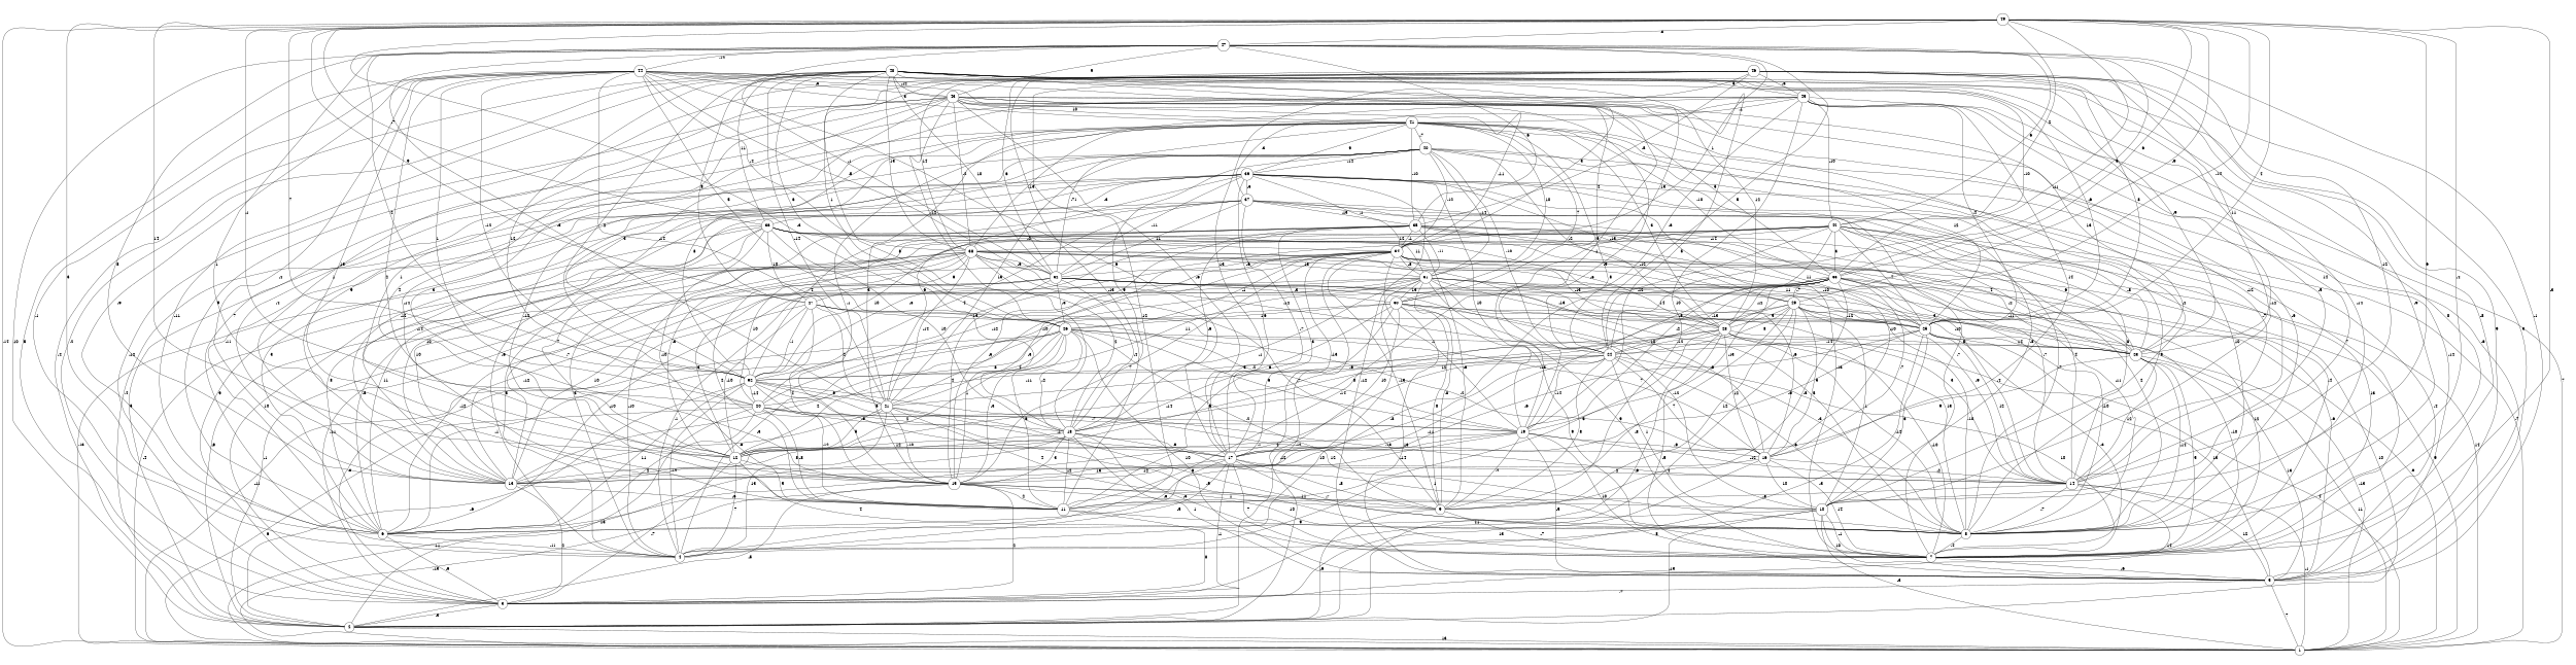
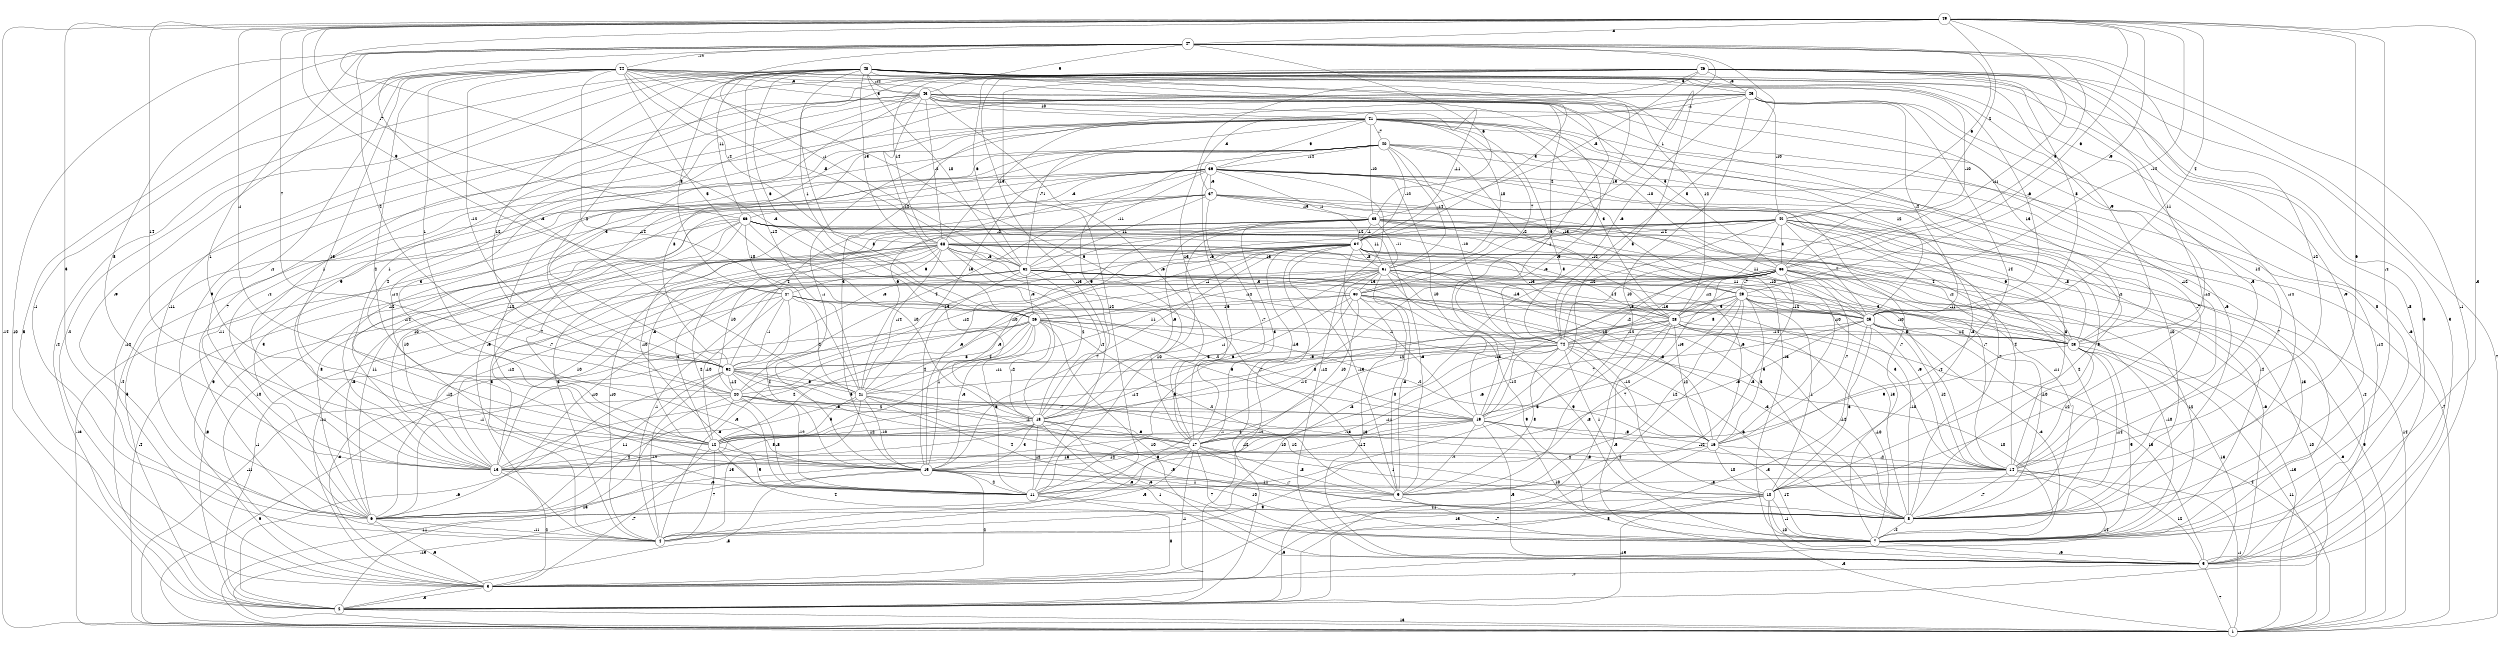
  graph {
    fontname="Helvetica,Arial,sans-serif"
    node [shape=circle]
    49
    1
    6
    7
    8
    10
    12
    18
    20
    n10 [label=92]
-   24
+   24 [label=74]
    25
    27
    28
    29
    33
    36
    42
    47
    3
    4
    5
    2
    11
    13
    15
    17
    14
    19
    21
    9
    16
    23
    34
    31
    38
    44
    26
    30
    32
    43
    41
    35
    39
    40
    48
    45
    37
    46
    49 -- 1 [label=-14]
    49 -- 6 [label=3]
    49 -- 7 [label=-3]
    49 -- 8 [label=-4]
    49 -- 10 [label=6]
    49 -- 12 [label=14]
    49 -- 18 [label=-3]
    49 -- 20 [label=-1]
    49 -- n10 [label=7]
    49 -- 24 [label=-11]
    49 -- 25 [label=4]
    49 -- 27 [label=9]
    49 -- 28 [label=-14]
    49 -- 29 [label=-9]
    49 -- 33 [label=6]
    49 -- 36 [label=-7]
    49 -- 42 [label=2]
    49 -- 47 [label=-3]
    6 -- 3 [label=-6]
    6 -- 4 [label=-11]
    7 -- 5 [label=-6]
    8 -- 7 [label=-4]
    10 -- 1 [label=-3]
    10 -- 6 [label=11]
    10 -- 7 [label=-1]
    10 -- 4 [label=8]
    10 -- 5 [label=10]
    10 -- 2 [label=-13]
    12 -- 7 [label=4]
    12 -- 3 [label=-7]
    12 -- 4 [label=7]
    12 -- 11 [label=5]
    18 -- 1 [label=11]
    18 -- 7 [label=-5]
    18 -- 8 [label=1]
    18 -- 12 [label=12]
    18 -- 5 [label=1]
    18 -- 11 [label=12]
    18 -- 13 [label=8]
    18 -- 15 [label=3]
    18 -- 17 [label=-9]
    20 -- 1 [label=6]
    20 -- 6 [label=2]
    20 -- 7 [label=-9]
    20 -- 18 [label=-9]
    20 -- 2 [label=13]
    20 -- 11 [label=-8]
    20 -- 14 [label=-13]
    20 -- 19 [label=-7]
    n10 -- 6 [label=11]
    n10 -- 8 [label=12]
    n10 -- 20 [label=-14]
    n10 -- 4 [label=-12]
    n10 -- 2 [label=-6]
    n10 -- 11 [label=-12]
    n10 -- 17 [label=2]
    n10 -- 19 [label=6]
    n10 -- 21 [label=9]
    24 -- 6 [label=4]
    24 -- 7 [label=10]
    24 -- 8 [label=6]
    24 -- 10 [label=1]
    24 -- 20 [label=-11]
    24 -- n10 [label=5]
    24 -- 11 [label=-11]
    24 -- 19 [label=-14]
    24 -- 9 [label=8]
    24 -- 16 [label=7]
    25 -- 7 [label=-3]
    25 -- 10 [label=6]
    25 -- 12 [label=-6]
    25 -- 24 [label=-14]
    25 -- 5 [label=13]
    25 -- 2 [label=-3]
    25 -- 13 [label=-6]
    25 -- 14 [label=12]
    25 -- 23 [label=14]
    27 -- 1 [label=-11]
    27 -- 12 [label=-10]
    27 -- n10 [label=-1]
    27 -- 25 [label=2]
    27 -- 15 [label=4]
    27 -- 19 [label=-2]
    27 -- 21 [label=2]
    27 -- 16 [label=7]
    28 -- 1 [label=4]
    28 -- 7 [label=-10]
    28 -- 8 [label=-12]
    28 -- 24 [label=-12]
    28 -- 3 [label=-9]
    28 -- 5 [label=-5]
    28 -- 11 [label=5]
    28 -- 13 [label=-14]
    28 -- 21 [label=-9]
    28 -- 16 [label=12]
    28 -- 23 [label=5]
    29 -- 7 [label=-10]
    29 -- 8 [label=-10]
    29 -- 10 [label=1]
    29 -- 12 [label=8]
    29 -- 18 [label=12]
    29 -- 24 [label=8]
    29 -- 25 [label=-12]
    29 -- 28 [label=5]
    29 -- 4 [label=-8]
    29 -- 2 [label=4]
    29 -- 9 [label=12]
    29 -- 16 [label=5]
    29 -- 23 [label=-10]
    33 -- 6 [label=-10]
    33 -- 7 [label=12]
    33 -- 8 [label=-10]
    33 -- n10 [label=11]
    33 -- 24 [label=-13]
    33 -- 28 [label=-12]
    33 -- 29 [label=-7]
    33 -- 4 [label=-8]
    33 -- 2 [label=10]
    33 -- 11 [label=-14]
    33 -- 17 [label=-13]
    33 -- 14 [label=-4]
    33 -- 19 [label=-13]
    33 -- 9 [label=-5]
    33 -- 16 [label=-7]
    33 -- 23 [label=-11]
    36 -- 1 [label=-13]
    36 -- 6 [label=8]
    36 -- 12 [label=7]
    36 -- 18 [label=10]
    36 -- 27 [label=10]
    36 -- 28 [label=8]
    36 -- 4 [label=5]
    36 -- 15 [label=-10]
    36 -- 9 [label=-6]
    36 -- 23 [label=4]
    36 -- 34 [label=-2]
    36 -- 31 [label=11]
    42 -- 7 [label=13]
    42 -- 8 [label=2]
    42 -- 12 [label=-3]
    42 -- n10 [label=-8]
    42 -- 24 [label=-12]
    42 -- 25 [label=7]
    42 -- 33 [label=3]
    42 -- 5 [label=-4]
    42 -- 13 [label=-7]
    42 -- 15 [label=-3]
    42 -- 14 [label=4]
    42 -- 19 [label=-2]
    42 -- 23 [label=-8]
    42 -- 34 [label=-14]
    42 -- 38 [label=12]
    47 -- n10 [label=2]
    47 -- 24 [label=5]
    47 -- 33 [label=6]
    47 -- 42 [label=6]
    47 -- 5 [label=-1]
    47 -- 2 [label=10]
    47 -- 13 [label=8]
    47 -- 15 [label=1]
    47 -- 14 [label=12]
    47 -- 21 [label=-3]
    47 -- 34 [label=1]
    47 -- 44 [label=-12]
    47 -- 32 [label=-1]
    47 -- 43 [label=9]
    47 -- 35 [label=6]
    3 -- 2 [label=-3]
    5 -- 1 [label=7]
    5 -- 3 [label=-7]
    2 -- 1 [label=13]
    11 -- 8 [label=9]
    11 -- 3 [label=8]
    13 -- 3 [label=2]
    13 -- 11 [label=-6]
    15 -- 1 [label=-13]
    15 -- 8 [label=10]
    15 -- 10 [label=11]
    15 -- 3 [label=2]
    15 -- 2 [label=-5]
    15 -- 11 [label=2]
    15 -- 9 [label=1]
    17 -- 6 [label=-6]
    17 -- 7 [label=7]
    17 -- 8 [label=-7]
    17 -- 3 [label=-1]
    17 -- 4 [label=-5]
    17 -- 15 [label=12]
    17 -- 14 [label=2]
    17 -- 9 [label=-8]
    14 -- 1 [label=-1]
    14 -- 8 [label=-7]
    14 -- 3 [label=14]
    14 -- 5 [label=12]
    14 -- 11 [label=-8]
    19 -- 7 [label=10]
    19 -- 12 [label=-1]
    19 -- 5 [label=-5]
    19 -- 13 [label=10]
    19 -- 15 [label=-14]
    19 -- 14 [label=-12]
    19 -- 9 [label=-2]
    19 -- 16 [label=-9]
    21 -- 8 [label=6]
    21 -- 12 [label=5]
    21 -- 4 [label=13]
    21 -- 13 [label=-6]
    21 -- 15 [label=-10]
    21 -- 17 [label=-1]
    21 -- 9 [label=4]
    9 -- 7 [label=-7]
    9 -- 2 [label=-6]
    16 -- 7 [label=14]
    16 -- 10 [label=10]
    16 -- 3 [label=13]
    16 -- 13 [label=13]
    16 -- 14 [label=-2]
    23 -- 1 [label=11]
    23 -- 7 [label=5]
    23 -- 8 [label=-14]
    23 -- 5 [label=13]
    23 -- 17 [label=9]
    23 -- 14 [label=12]
    34 -- 1 [label=9]
    34 -- 20 [label=-12]
    34 -- n10 [label=13]
    34 -- 25 [label=-10]
    34 -- 28 [label=-13]
    34 -- 3 [label=-11]
    34 -- 5 [label=-6]
    34 -- 2 [label=-12]
    34 -- 15 [label=7]
    34 -- 17 [label=-13]
    34 -- 19 [label=-1]
    34 -- 21 [label=-10]
    34 -- 9 [label=-13]
    34 -- 16 [label=-6]
    34 -- 31 [label=-8]
    34 -- 26 [label=-1]
    34 -- 32 [label=-6]
    31 -- 1 [label=-9]
    31 -- 6 [label=-12]
    31 -- 7 [label=9]
    31 -- 8 [label=13]
    31 -- 12 [label=8]
    31 -- 18 [label=-1]
    31 -- 28 [label=-13]
    31 -- 4 [label=-1]
    31 -- 2 [label=-12]
    31 -- 13 [label=10]
    31 -- 14 [label=-9]
    31 -- 9 [label=-8]
    31 -- 16 [label=-6]
    31 -- 30 [label=13]
    38 -- 1 [label=-4]
    38 -- 6 [label=-5]
    38 -- 8 [label=5]
    38 -- 18 [label=2]
    38 -- 20 [label=10]
    38 -- 24 [label=-12]
    38 -- 25 [label=11]
    38 -- 27 [label=6]
    38 -- 29 [label=-5]
    38 -- 4 [label=-10]
    38 -- 2 [label=-9]
    38 -- 11 [label=2]
    38 -- 21 [label=-14]
    38 -- 9 [label=-7]
    38 -- 23 [label=-2]
    38 -- 31 [label=13]
    38 -- 32 [label=-6]
    44 -- 6 [label=-9]
    44 -- 12 [label=13]
    44 -- 20 [label=1]
    44 -- n10 [label=-12]
    44 -- 28 [label=12]
    44 -- 33 [label=-10]
    44 -- 3 [label=5]
    44 -- 4 [label=-1]
    44 -- 13 [label=-4]
    44 -- 15 [label=2]
    44 -- 17 [label=6]
    44 -- 19 [label=1]
    44 -- 21 [label=-14]
    44 -- 38 [label=-4]
    44 -- 26 [label=5]
    44 -- 30 [label=2]
    44 -- 32 [label=-5]
    44 -- 43 [label=-5]
    44 -- 41 [label=3]
    26 -- 6 [label=-1]
    26 -- 12 [label=1]
    26 -- 18 [label=-2]
    26 -- 3 [label=-3]
    26 -- 5 [label=10]
    26 -- 11 [label=6]
    26 -- 13 [label=2]
    26 -- 15 [label=-3]
    26 -- 19 [label=6]
    26 -- 21 [label=4]
    26 -- 9 [label=-2]
    26 -- 16 [label=-2]
    26 -- 23 [label=10]
    30 -- 1 [label=-13]
    30 -- 7 [label=9]
    30 -- 8 [label=-3]
    30 -- 18 [label=6]
    30 -- 25 [label=-8]
    30 -- 4 [label=-3]
    30 -- 5 [label=13]
    30 -- 11 [label=6]
    30 -- 17 [label=10]
    30 -- 9 [label=8]
    30 -- 26 [label=1]
    32 -- 10 [label=-12]
    32 -- 12 [label=3]
    32 -- 18 [label=-4]
    32 -- 25 [label=14]
    32 -- 2 [label=-1]
    32 -- 13 [label=-12]
    32 -- 15 [label=4]
    32 -- 14 [label=3]
    32 -- 23 [label=3]
    32 -- 26 [label=-3]
    32 -- 30 [label=-3]
    43 -- 8 [label=-6]
    43 -- 10 [label=-2]
    43 -- 12 [label=1]
    43 -- n10 [label=3]
    43 -- 33 [label=5]
    43 -- 3 [label=-12]
    43 -- 11 [label=-14]
    43 -- 15 [label=3]
    43 -- 17 [label=-6]
    43 -- 14 [label=-12]
    43 -- 19 [label=-9]
    43 -- 23 [label=13]
    43 -- 34 [label=-11]
    43 -- 38 [label=-2]
    43 -- 26 [label=-12]
    43 -- 41 [label=10]
    41 -- 7 [label=7]
    41 -- 12 [label=4]
    41 -- n10 [label=8]
    41 -- 24 [label=6]
    41 -- 25 [label=12]
    41 -- 28 [label=3]
    41 -- 33 [label=-10]
    41 -- 5 [label=-14]
    41 -- 11 [label=-12]
    41 -- 13 [label=-4]
    41 -- 15 [label=-1]
    41 -- 31 [label=10]
    41 -- 38 [label=-13]
    41 -- 30 [label=7]
    41 -- 32 [label=-71]
    41 -- 35 [label=-10]
    41 -- 39 [label=9]
    41 -- 40 [label=-7]
    35 -- 1 [label=14]
    35 -- 6 [label=11]
    35 -- 8 [label=-11]
    35 -- 18 [label=-6]
    35 -- 25 [label=11]
    35 -- 29 [label=-12]
    35 -- 4 [label=3]
-   35 -- n10 [label=10]
+   35 -- 11 [label=10]
    35 -- 13 [label=10]
    35 -- 15 [label=-5]
    35 -- 17 [label=3]
    35 -- 14 [label=-7]
    35 -- 23 [label=6]
    35 -- 34 [label=-1]
    35 -- 31 [label=-11]
    39 -- 1 [label=-7]
    39 -- 6 [label=3]
    39 -- 7 [label=-13]
    39 -- 8 [label=8]
    39 -- 10 [label=-8]
    39 -- 29 [label=-13]
    39 -- 36 [label=-3]
    39 -- 3 [label=9]
    39 -- 5 [label=-12]
    39 -- 2 [label=5]
    39 -- 13 [label=-14]
    39 -- 17 [label=6]
    39 -- 19 [label=10]
    39 -- 21 [label=6]
    39 -- 34 [label=-1]
    39 -- 32 [label=-11]
    39 -- 37 [label=-5]
    40 -- 6 [label=-11]
    40 -- 7 [label=-7]
    40 -- 8 [label=10]
    40 -- 18 [label=9]
    40 -- 24 [label=-10]
    40 -- 28 [label=-2]
    40 -- 4 [label=-6]
    40 -- 2 [label=-4]
    40 -- 13 [label=-12]
    40 -- 14 [label=-7]
    40 -- 21 [label=13]
    40 -- 34 [label=-12]
    40 -- 31 [label=-14]
    40 -- 39 [label=-14]
    48 -- 7 [label=8]
    48 -- 8 [label=-14]
    48 -- 18 [label=8]
    48 -- 20 [label=12]
    48 -- n10 [label=2]
    48 -- 25 [label=-6]
    48 -- 27 [label=8]
    48 -- 36 [label=11]
    48 -- 3 [label=-2]
    48 -- 4 [label=-11]
    48 -- 5 [label=9]
    48 -- 2 [label=-4]
    48 -- 14 [label=14]
    48 -- 19 [label=5]
    48 -- 21 [label=-14]
    48 -- 23 [label=-9]
    48 -- 34 [label=3]
    48 -- 38 [label=13]
    48 -- 26 [label=6]
    48 -- 30 [label=13]
    48 -- 32 [label=10]
    48 -- 43 [label=-12]
    48 -- 45 [label=5]
    45 -- 6 [label=7]
    45 -- 10 [label=-12]
    45 -- 24 [label=-6]
    45 -- 25 [label=-4]
    45 -- 42 [label=-10]
    45 -- 5 [label=-6]
    45 -- 13 [label=9]
    45 -- 15 [label=3]
    45 -- 9 [label=10]
    45 -- 16 [label=14]
    45 -- 41 [label=-1]
    45 -- 37 [label=-3]
    37 -- 7 [label=-4]
    37 -- 8 [label=-7]
    37 -- 20 [label=4]
    37 -- n10 [label=4]
    37 -- 3 [label=10]
    37 -- 13 [label=10]
    37 -- 17 [label=-7]
    37 -- 14 [label=8]
    37 -- 16 [label=-10]
    37 -- 32 [label=11]
    37 -- 35 [label=-13]
-   45 -- 1 [label=7]
+   46 -- 1 [label=7]
    46 -- 6 [label=9]
    46 -- 7 [label=-8]
    46 -- 8 [label=-9]
    46 -- 10 [label=-5]
    46 -- 25 [label=8]
    46 -- 4 [label=1]
    46 -- 5 [label=3]
    46 -- 11 [label=-13]
    46 -- 13 [label=1]
    46 -- 17 [label=13]
    46 -- 23 [label=11]
    46 -- 38 [label=14]
    46 -- 26 [label=1]
    46 -- 32 [label=6]
    46 -- 35 [label=-5]
    46 -- 45 [label=-3]
  }
